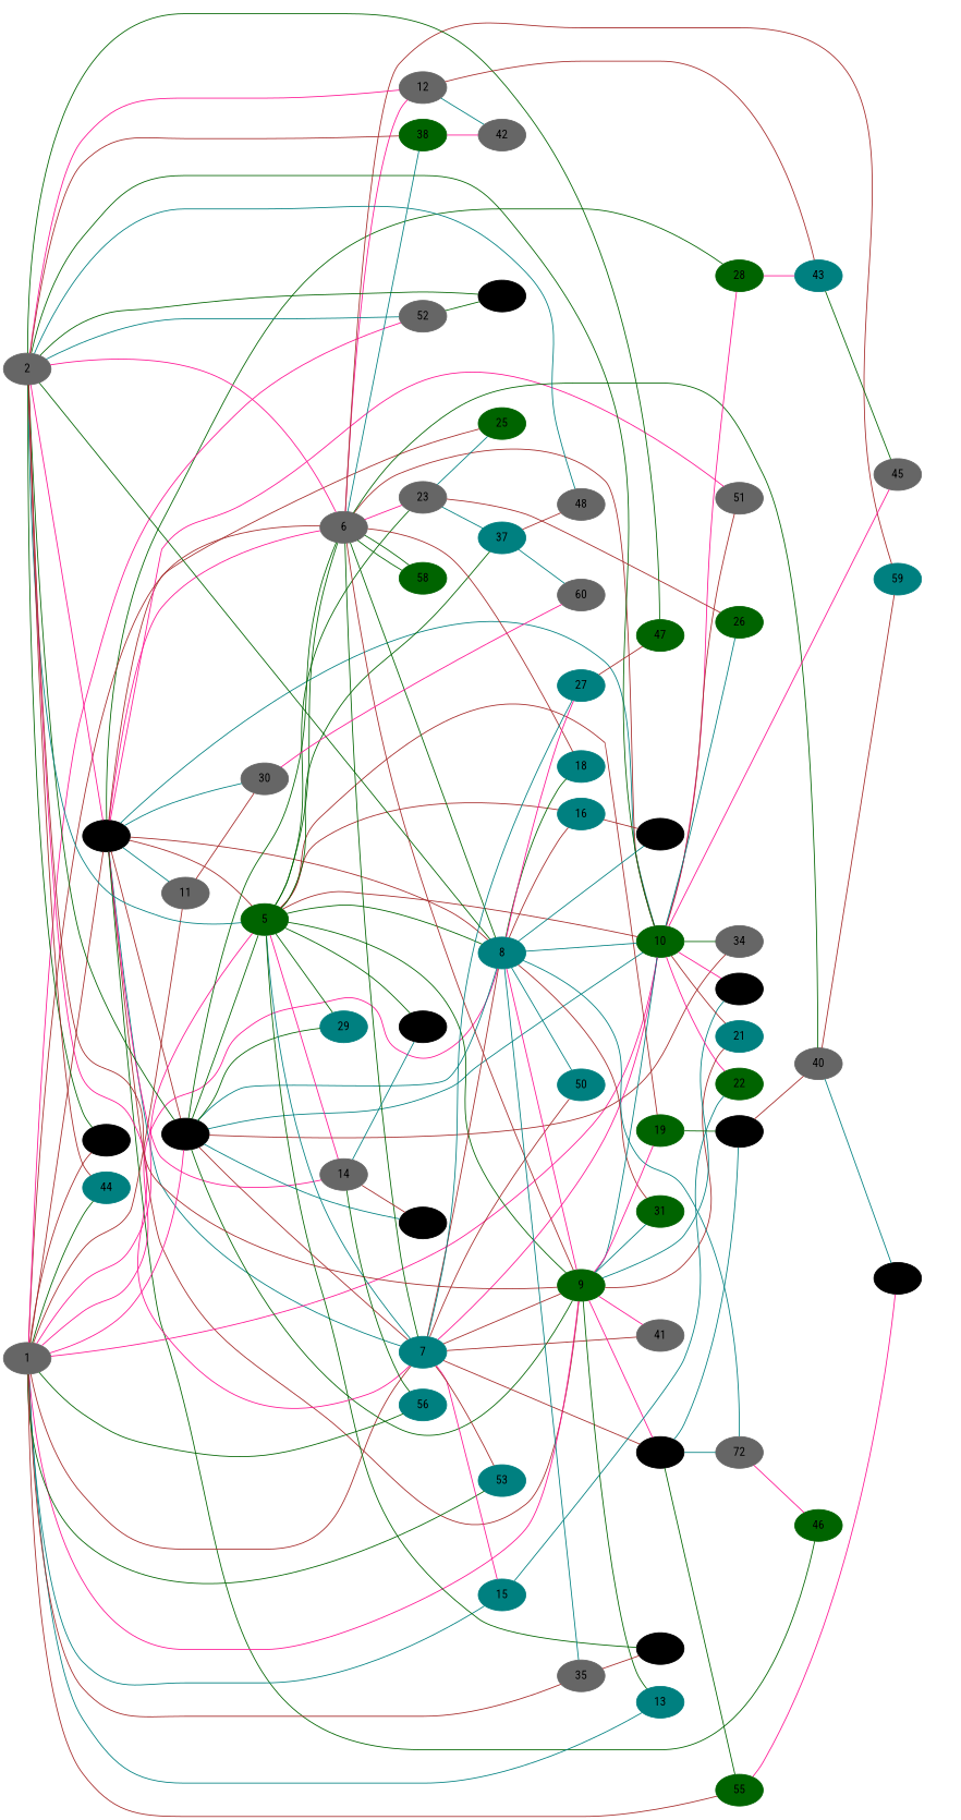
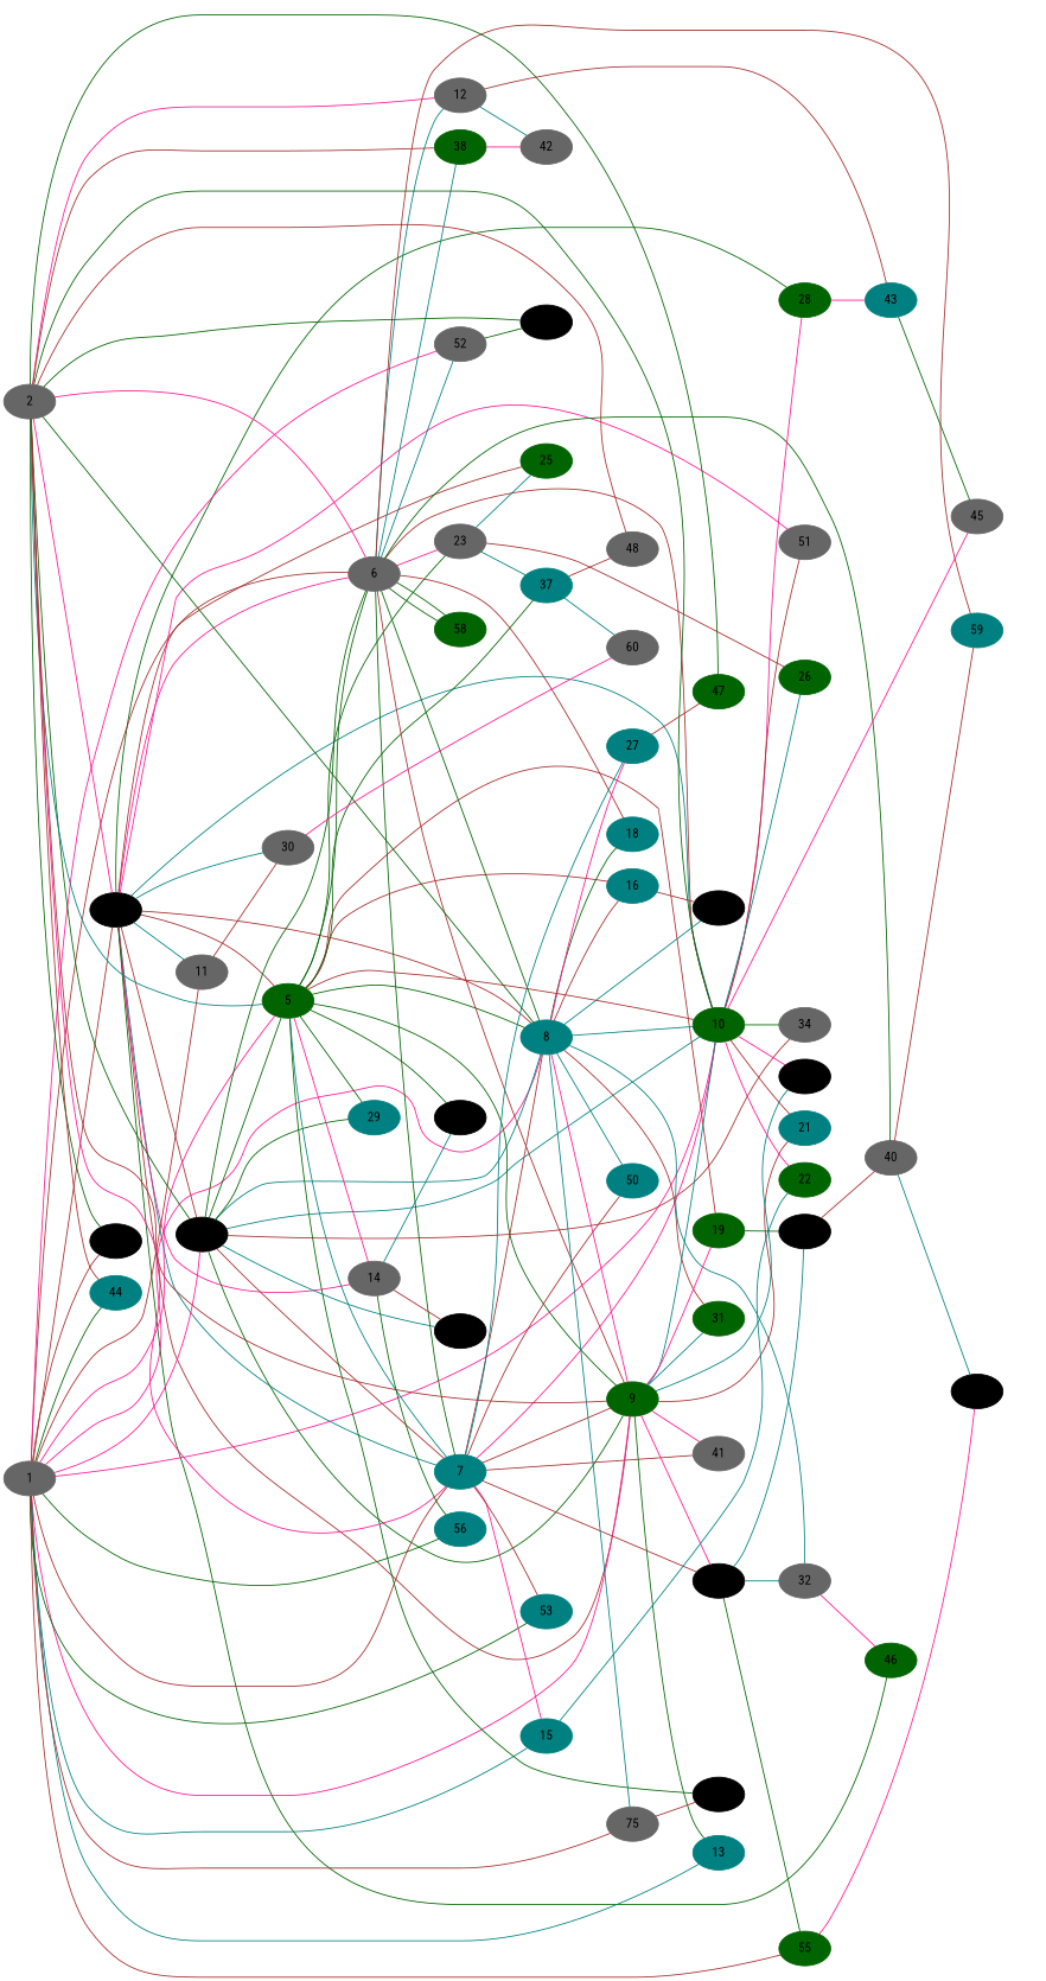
  graph {
    fontname="Roboto Condensed"
    rankdir=LR
    node [color=gray40 fontname="Roboto Condensed" style=filled]
    edge [color=brown fontname="Roboto Condensed"]
    3 [color=black]
    1
    4 [color=black]
    5 [color=darkgreen]
    6
    7 [color=teal]
    8 [color=teal]
    9 [color=darkgreen]
    10 [color=darkgreen]
    11
    13 [color=teal]
    15 [color=teal]
-   35
+   35 [label=75]
    39 [color=black]
    44 [color=teal]
    52
    53 [color=teal]
    55 [color=darkgreen]
    56 [color=teal]
    2
    12
    38 [color=darkgreen]
    47 [color=darkgreen]
    48
    57 [color=black]
    14
    25 [color=darkgreen]
    28 [color=darkgreen]
    30
    46 [color=darkgreen]
    51
    24 [color=black]
    29 [color=teal]
    34
    16 [color=teal]
    19 [color=darkgreen]
    23
    36 [color=black]
    37 [color=teal]
    49 [color=black]
    18 [color=teal]
    40
    58 [color=darkgreen]
    59 [color=teal]
    20 [color=black]
    27 [color=teal]
    41
    50 [color=teal]
    17 [color=black]
    31 [color=darkgreen]
-   32 [label=72]
+   32
    21 [color=teal]
    54 [color=black]
    22 [color=darkgreen]
    26 [color=darkgreen]
    45
    61 [color=black]
    42
    43 [color=teal]
    60
    33 [color=black]
    3 -- 4
    3 -- 5
    3 -- 6 [color=deeppink]
    3 -- 7 [color=teal]
    3 -- 8
    3 -- 9
    3 -- 10 [color=teal]
    3 -- 11 [color=teal]
    3 -- 14 [color=deeppink]
    3 -- 25
    3 -- 28 [color=darkgreen]
    3 -- 30 [color=teal]
    3 -- 46 [color=darkgreen]
    3 -- 51 [color=deeppink]
    1 -- 3
    1 -- 4 [color=deeppink]
    1 -- 5 [color=deeppink]
    1 -- 6
    1 -- 7
    1 -- 8 [color=deeppink]
    1 -- 9 [color=deeppink]
    1 -- 10 [color=deeppink]
    1 -- 11
    1 -- 13 [color=teal]
    1 -- 15 [color=teal]
    1 -- 35
    1 -- 39
    1 -- 44 [color=darkgreen]
    1 -- 52 [color=deeppink]
    1 -- 53 [color=darkgreen]
    1 -- 55
    1 -- 56 [color=darkgreen]
    4 -- 5 [color=darkgreen]
    4 -- 6 [color=darkgreen]
    4 -- 7
    4 -- 8 [color=teal]
    4 -- 9 [color=darkgreen]
    4 -- 10 [color=teal]
    4 -- 24 [color=teal]
    4 -- 29 [color=darkgreen]
    4 -- 34
    5 -- 6 [color=darkgreen]
    5 -- 7 [color=teal]
    5 -- 8 [color=darkgreen]
    5 -- 9 [color=darkgreen]
    5 -- 10
    5 -- 14 [color=deeppink]
    5 -- 29 [color=darkgreen]
    5 -- 16
    5 -- 19
    5 -- 23 [color=darkgreen]
    5 -- 36 [color=darkgreen]
    5 -- 37 [color=darkgreen]
    5 -- 49 [color=darkgreen]
    6 -- 7 [color=darkgreen]
    6 -- 8 [color=darkgreen]
    6 -- 9
    6 -- 10
-   2 -- 52 [color=teal]
-   6 -- 12 [color=deeppink]
+   6 -- 52 [color=teal]
+   6 -- 12 [color=teal]
    6 -- 38 [color=teal]
    6 -- 23 [color=deeppink]
    6 -- 18
    6 -- 40 [color=darkgreen]
    6 -- 58 [color=darkgreen]
    6 -- 58 [color=darkgreen]
    6 -- 59
    7 -- 8
    7 -- 9
    7 -- 10 [color=deeppink]
    7 -- 15 [color=deeppink]
    7 -- 53
    7 -- 20
    7 -- 27 [color=teal]
    7 -- 41
    7 -- 50
    8 -- 9 [color=deeppink]
    8 -- 10 [color=teal]
    8 -- 35 [color=teal]
    8 -- 16
    8 -- 18 [color=darkgreen]
    8 -- 27 [color=deeppink]
    8 -- 50 [color=teal]
    8 -- 17 [color=teal]
    8 -- 31
    8 -- 32 [color=teal]
    9 -- 10 [color=teal]
    9 -- 13 [color=darkgreen]
    9 -- 19 [color=deeppink]
    9 -- 20 [color=deeppink]
    9 -- 41 [color=deeppink]
    9 -- 31 [color=teal]
    9 -- 21
    9 -- 54 [color=teal]
    10 -- 28 [color=deeppink]
    10 -- 51
    10 -- 34 [color=darkgreen]
    10 -- 21
    10 -- 54 [color=deeppink]
    10 -- 22 [color=deeppink]
    10 -- 26 [color=teal]
    10 -- 45 [color=deeppink]
    11 -- 30
    15 -- 22 [color=teal]
    35 -- 49
    52 -- 57 [color=darkgreen]
    55 -- 61 [color=deeppink]
    2 -- 3 [color=deeppink]
    2 -- 4 [color=darkgreen]
    2 -- 5 [color=teal]
    2 -- 6 [color=deeppink]
    2 -- 7 [color=deeppink]
    2 -- 8 [color=darkgreen]
    2 -- 9
    2 -- 10 [color=darkgreen]
    2 -- 39 [color=darkgreen]
    2 -- 44
    2 -- 12 [color=deeppink]
    2 -- 38
    2 -- 47 [color=darkgreen]
-   2 -- 48 [color=teal]
+   2 -- 48
    2 -- 57 [color=darkgreen]
    12 -- 42 [color=teal]
    12 -- 43
    38 -- 42 [color=deeppink]
    14 -- 56 [color=darkgreen]
    14 -- 24
    14 -- 36 [color=teal]
    28 -- 43 [color=deeppink]
    30 -- 60 [color=deeppink]
    16 -- 17
    19 -- 33 [color=darkgreen]
    23 -- 25 [color=teal]
    23 -- 37 [color=teal]
    23 -- 26
    37 -- 48
    37 -- 60 [color=teal]
    40 -- 59
    40 -- 61 [color=teal]
    20 -- 55 [color=darkgreen]
    20 -- 32 [color=teal]
    20 -- 33 [color=teal]
    27 -- 47
    32 -- 46 [color=deeppink]
    43 -- 45 [color=darkgreen]
    33 -- 40
  }
